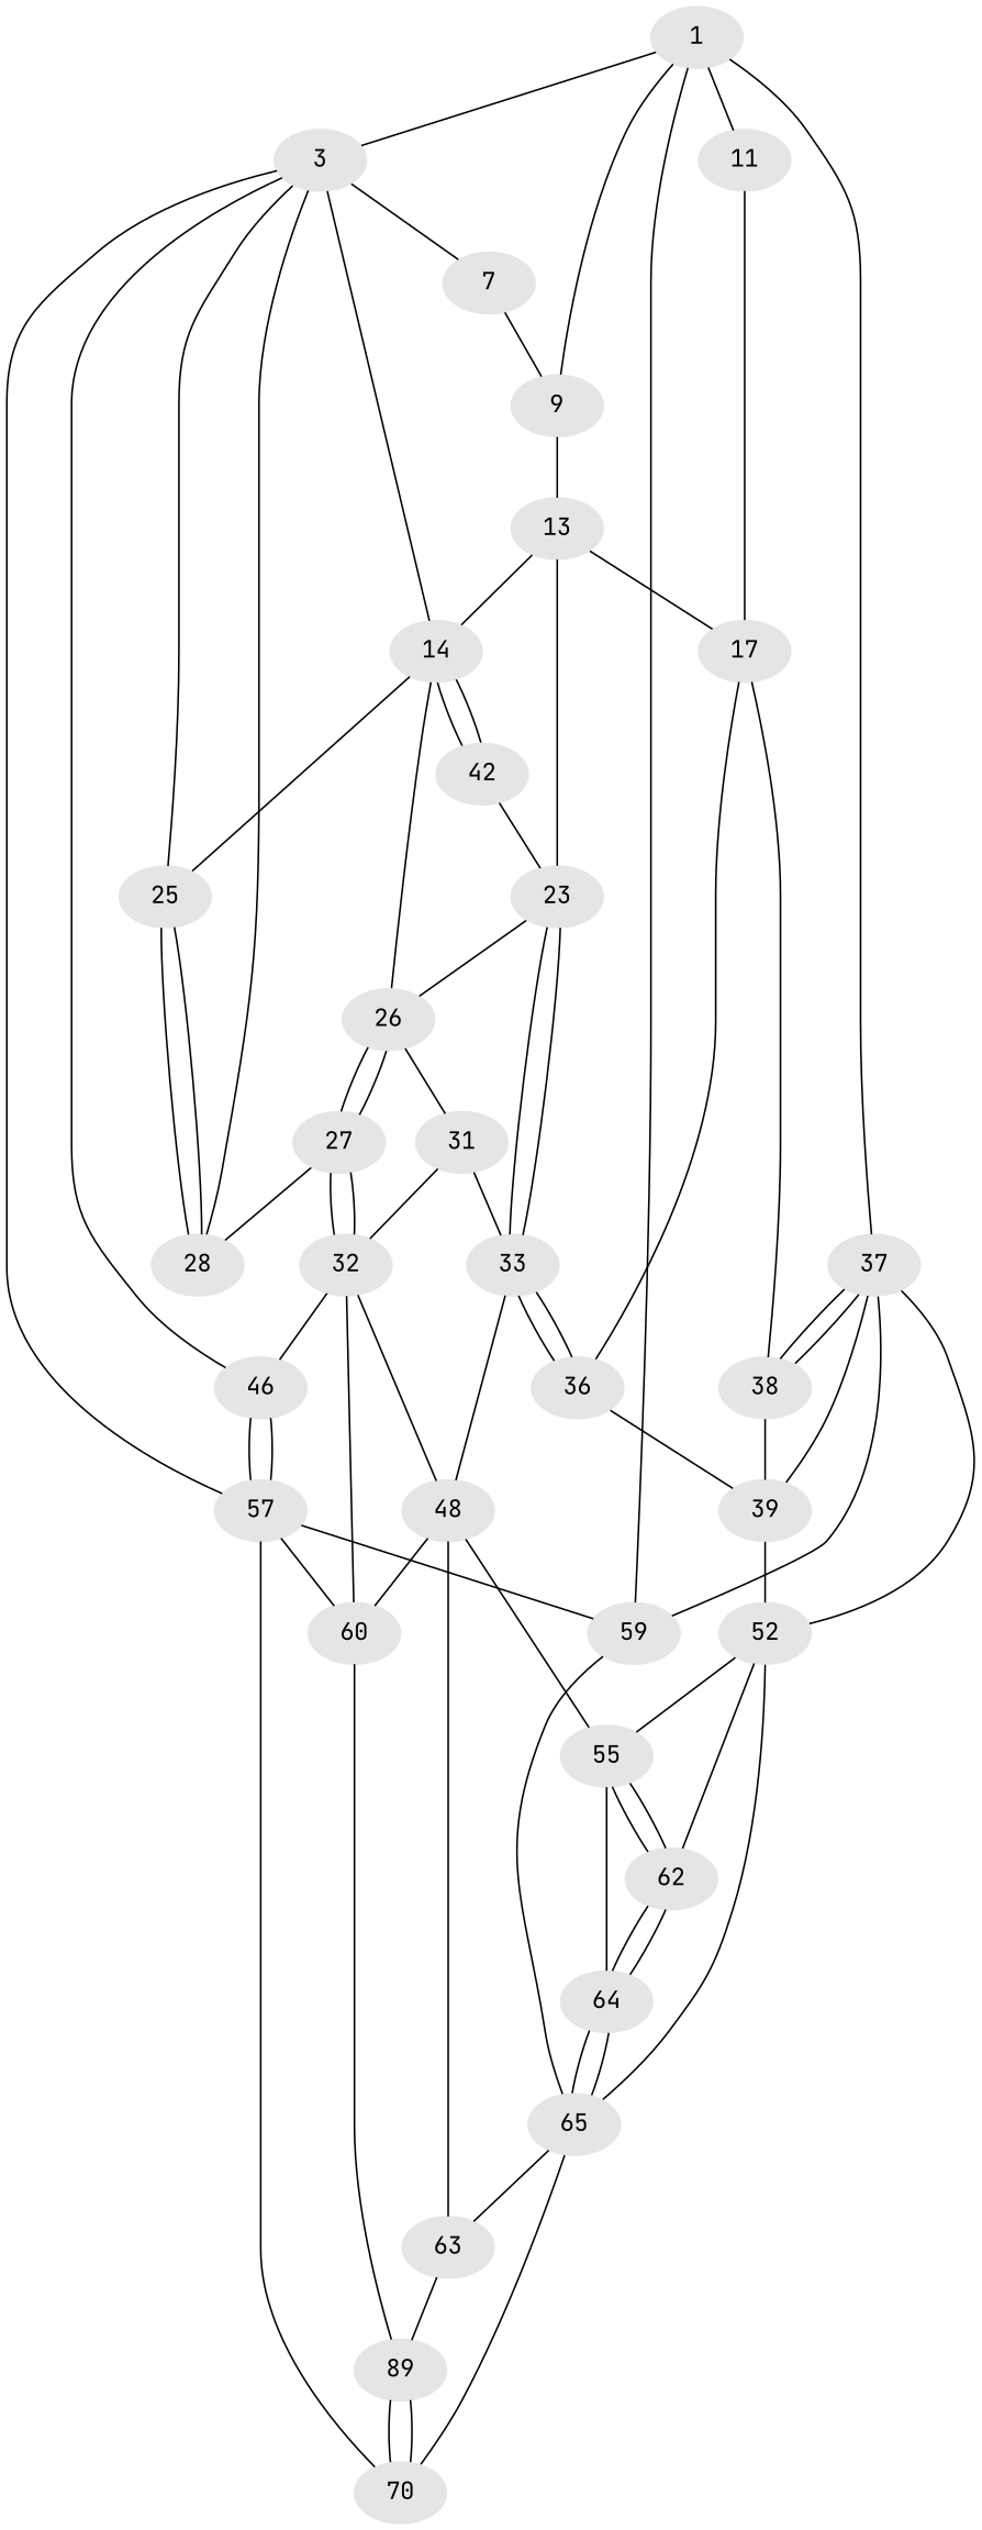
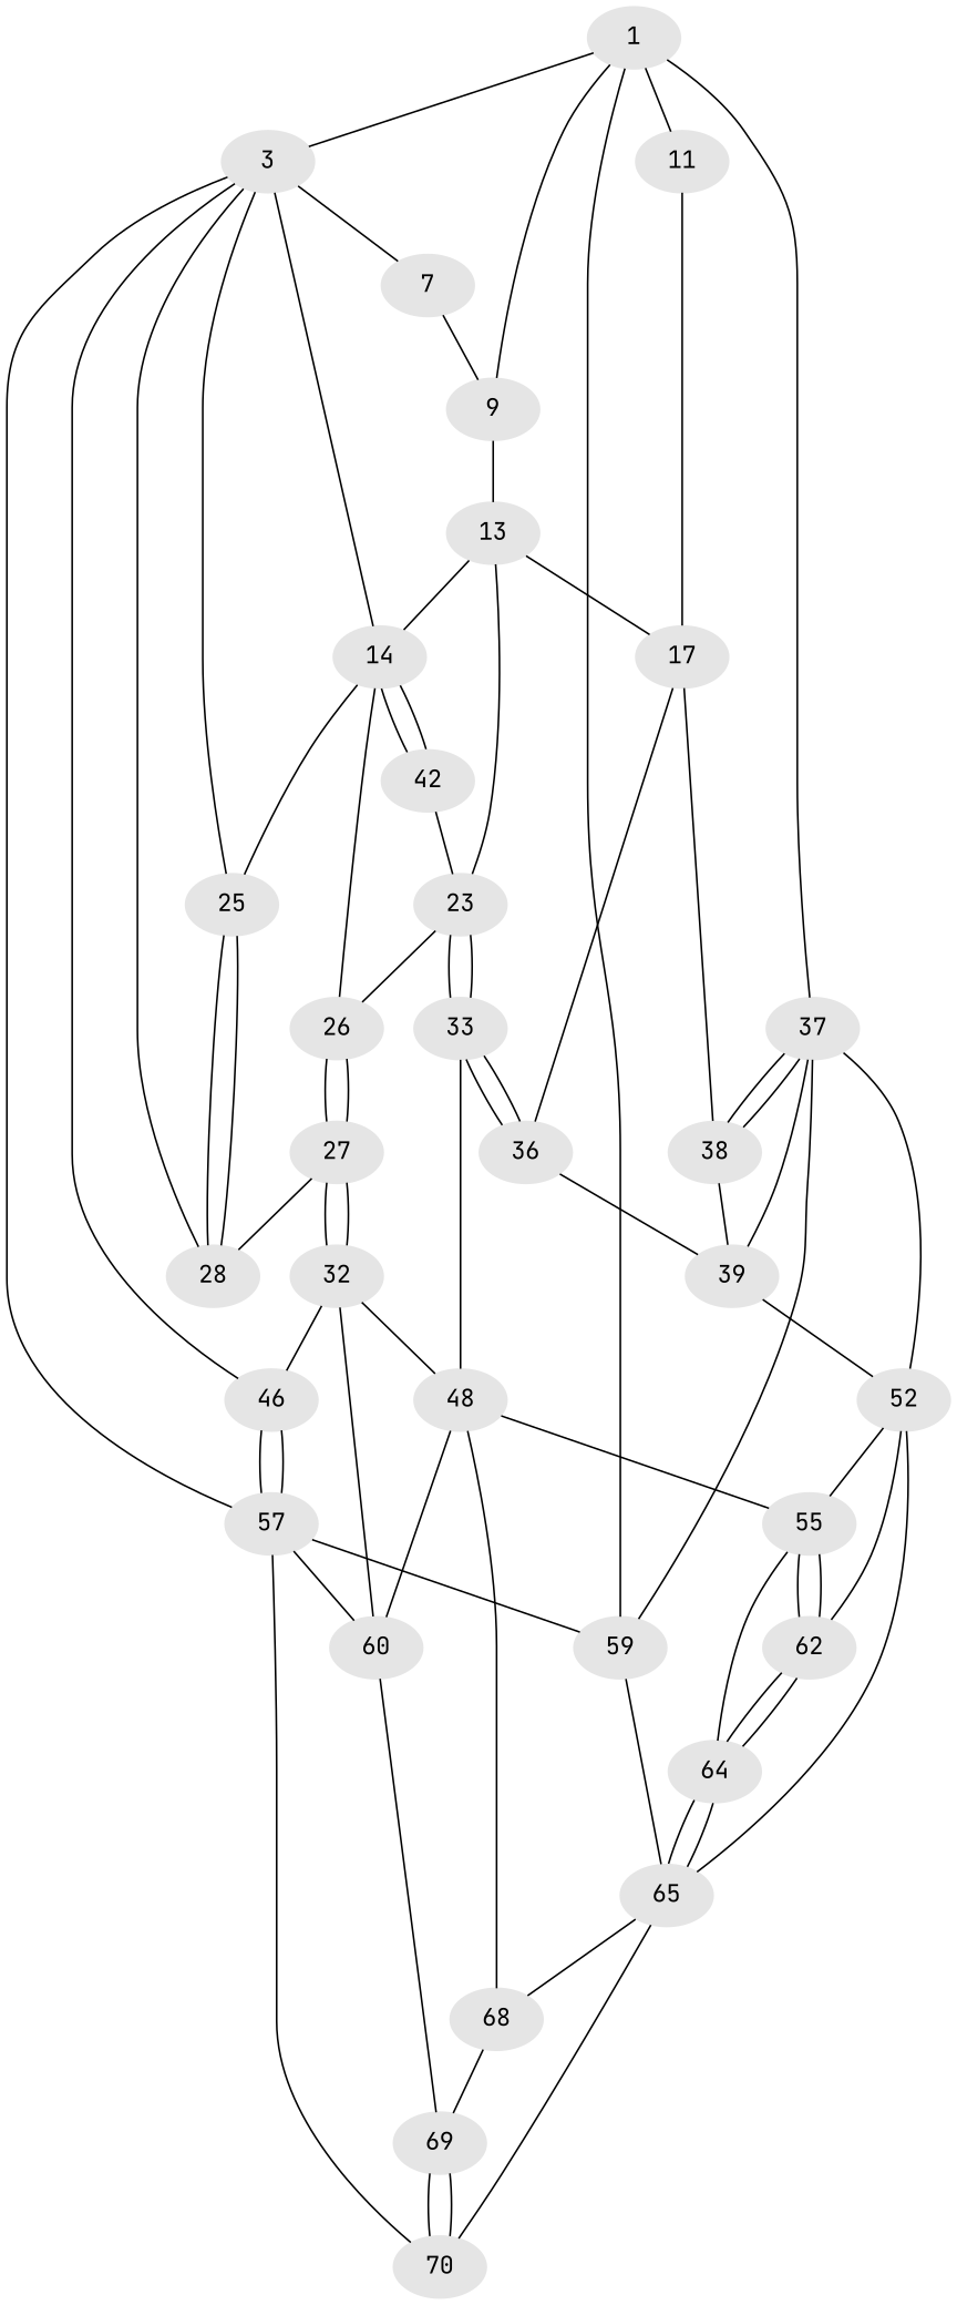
  graph {
    fontname="JetBrains Mono"
    node [color=gray90 fontname="JetBrains Mono" style=filled]
    edge [fontname="JetBrains Mono"]
    1 [super="+8+2"]
    3 [super="+30+4"]
    9 [super="+10"]
    11
    37 [super="+43"]
    59
    7
    14 [super="+15"]
    25
    28
    46
    57 [super="+58"]
    13 [super="+16"]
    17 [super="+35"]
    38
    39 [super="+42+40"]
    52 [super="+53+62"]
    65 [super="+66"]
    n19 [label=42]
    26 [super="+29"]
    60 [super="+61"]
    70
    23 [super="+24"]
    36
    33 [super="+34"]
    27
-   31
    48 [super="+49"]
    32 [super="+44"]
    55 [super="+56"]
-   68 [label=63]
-   69 [label=89]
+   68
+   69
    n33 [label=62]
    64
    1 -- 3
    1 -- 9
    1 -- 11 [weight=2]
    1 -- 37
    1 -- 59
    3 -- 7
    3 -- 14 [weight=2]
    3 -- 25
    3 -- 28
    3 -- 46
    3 -- 57
    9 -- 13 [weight=2]
    11 -- 17
    37 -- 59
    37 -- 38
    37 -- 38
    37 -- 39
    37 -- 52
    59 -- 65
    7 -- 9
    14 -- 25
    14 -- n19 [weight=2]
    14 -- n19
    14 -- 26
    25 -- 28
    25 -- 28
    46 -- 57
    46 -- 57
    57 -- 59
    57 -- 60
    57 -- 70
    13 -- 14
    13 -- 17
    13 -- 23
    17 -- 38
    17 -- 36
    38 -- 39
    39 -- 52
    52 -- 65
    52 -- 55
    52 -- n33
    65 -- 70
    65 -- 68
    n19 -- 23
    26 -- 27
    26 -- 27
-   26 -- 31
    60 -- 69
    23 -- 26
    23 -- 33
    23 -- 33
    36 -- 39
    33 -- 36
    33 -- 36
    33 -- 48
    27 -- 28
    27 -- 32
    27 -- 32
-   31 -- 33
-   31 -- 32
    48 -- 60
    48 -- 55
    48 -- 68
    32 -- 46
    32 -- 60
    32 -- 48
    55 -- n33
    55 -- n33
    55 -- 64
    68 -- 69
    69 -- 70
    69 -- 70
    n33 -- 64
    n33 -- 64
    64 -- 65
    64 -- 65
  }
